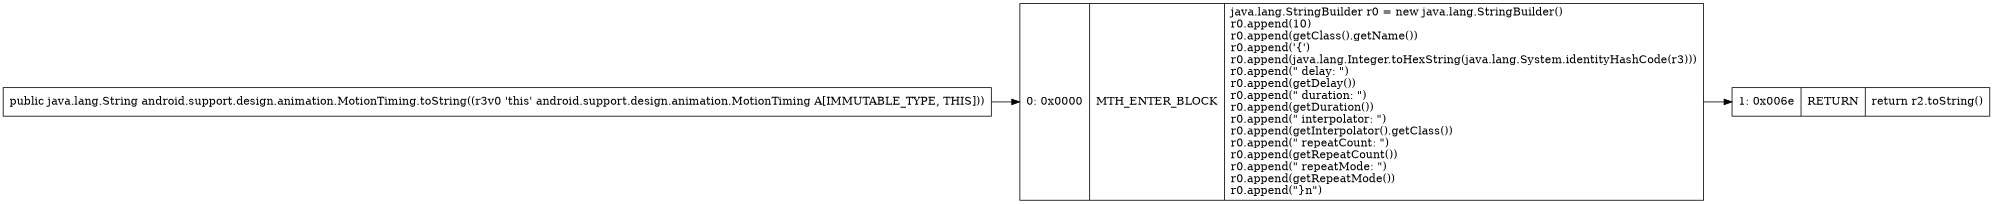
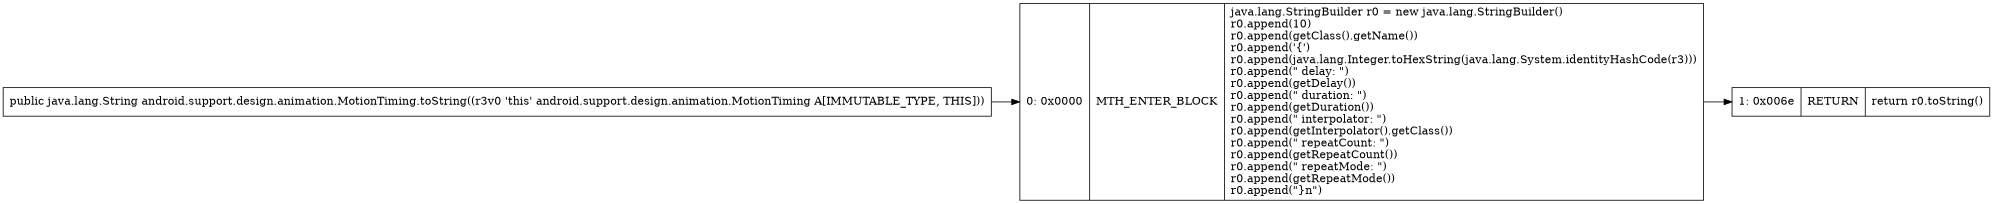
  digraph {
    rankdir=LR
    node [shape=record]
    n1 [label="{0\:\ 0x0000|MTH_ENTER_BLOCK\l|java.lang.StringBuilder r0 = new java.lang.StringBuilder()\lr0.append(10)\lr0.append(getClass().getName())\lr0.append('\{')\lr0.append(java.lang.Integer.toHexString(java.lang.System.identityHashCode(r3)))\lr0.append(\" delay: \")\lr0.append(getDelay())\lr0.append(\" duration: \")\lr0.append(getDuration())\lr0.append(\" interpolator: \")\lr0.append(getInterpolator().getClass())\lr0.append(\" repeatCount: \")\lr0.append(getRepeatCount())\lr0.append(\" repeatMode: \")\lr0.append(getRepeatMode())\lr0.append(\"\}n\")\l}"]
-   n2 [label="{1\:\ 0x006e|RETURN\l|return r2.toString()\l}"]
+   n2 [label="{1\:\ 0x006e|RETURN\l|return r0.toString()\l}"]
    n3 [label="{public java.lang.String android.support.design.animation.MotionTiming.toString((r3v0 'this' android.support.design.animation.MotionTiming A[IMMUTABLE_TYPE, THIS])) }"]
    n1 -> n2
    n3 -> n1
  }
